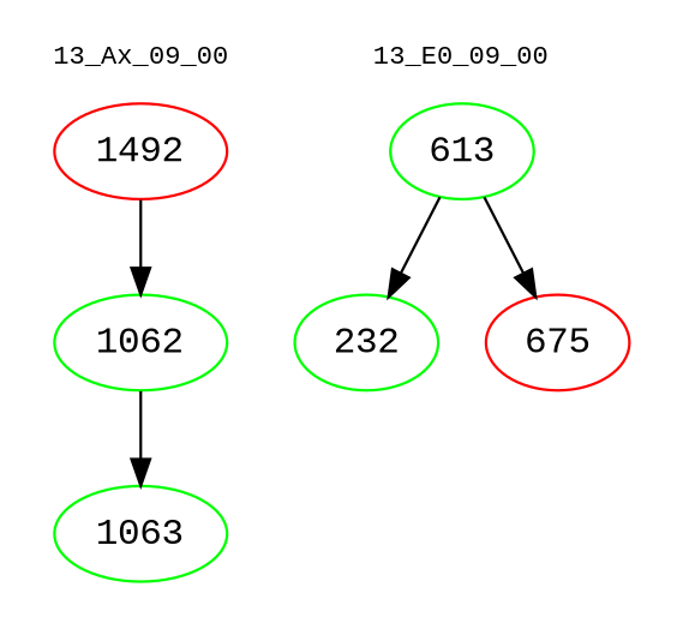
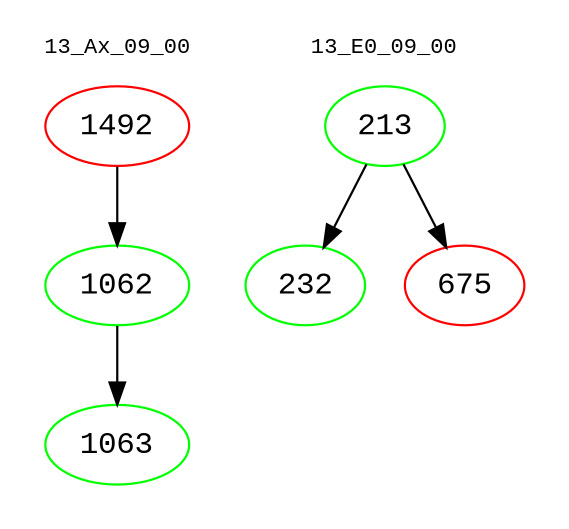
  digraph {
    fontname="Liberation Mono"
    node [color=green fontname="Liberation Mono"]
    edge [color=black fontname="Liberation Mono"]
    n1 [label=1062]
    n2 [label=1063]
    n3 [color=red label=1492]
-   n4 [label=613]
+   n4 [label=213]
    n5 [label=232]
    n6 [color=red label=675]
    subgraph cluster_1 {
      color=white
      fontsize=10
      label="13_Ax_09_00"
      n1
      n2
      n3
    }
    subgraph cluster_2 {
      color=white
      fontsize=10
      label="13_E0_09_00"
      n4
      n5
      n6
    }
    n1 -> n2
    n3 -> n1
    n4 -> n5
    n4 -> n6
  }
